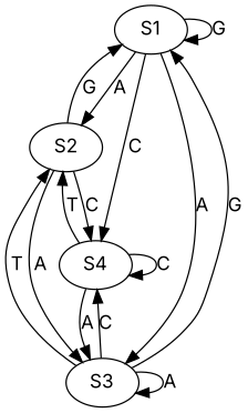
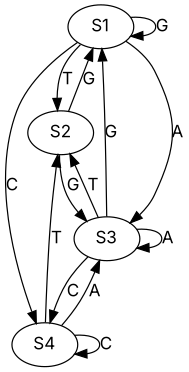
  strict digraph {
    fontname=Inter
    node [fontname=Inter]
    edge [fontname=Inter]
    S1
    S2
    S3
    S4
    S1 -> S1 [label=G]
-   S1 -> S2 [label=A]
+   S1 -> S2 [label=T]
    S1 -> S3 [label=A]
    S1 -> S4 [label=C]
    S2 -> S1 [label=G]
-   S2 -> S3 [label=A]
-   S2 -> S4 [label=C]
+   S2 -> S3 [label=G]
    S3 -> S1 [label=G]
    S3 -> S2 [label=T]
    S3 -> S3 [label=A]
    S3 -> S4 [label=C]
    S4 -> S2 [label=T]
    S4 -> S3 [label=A]
    S4 -> S4 [label=C]
  }
